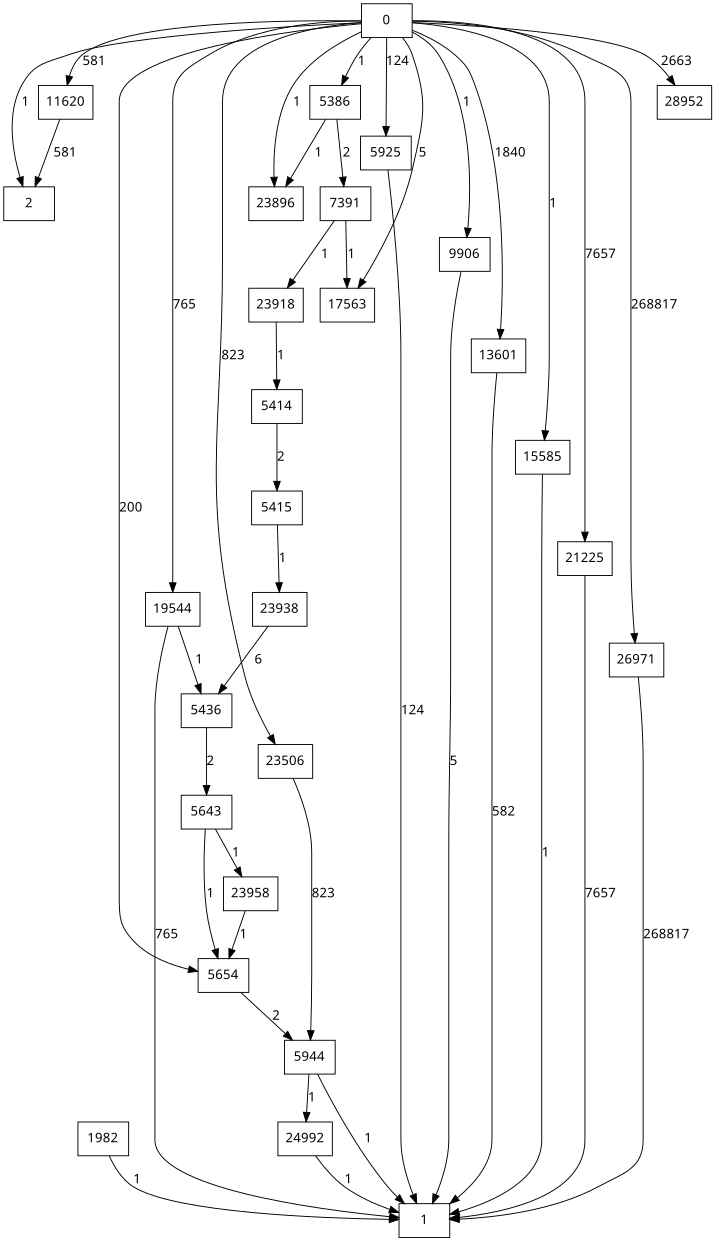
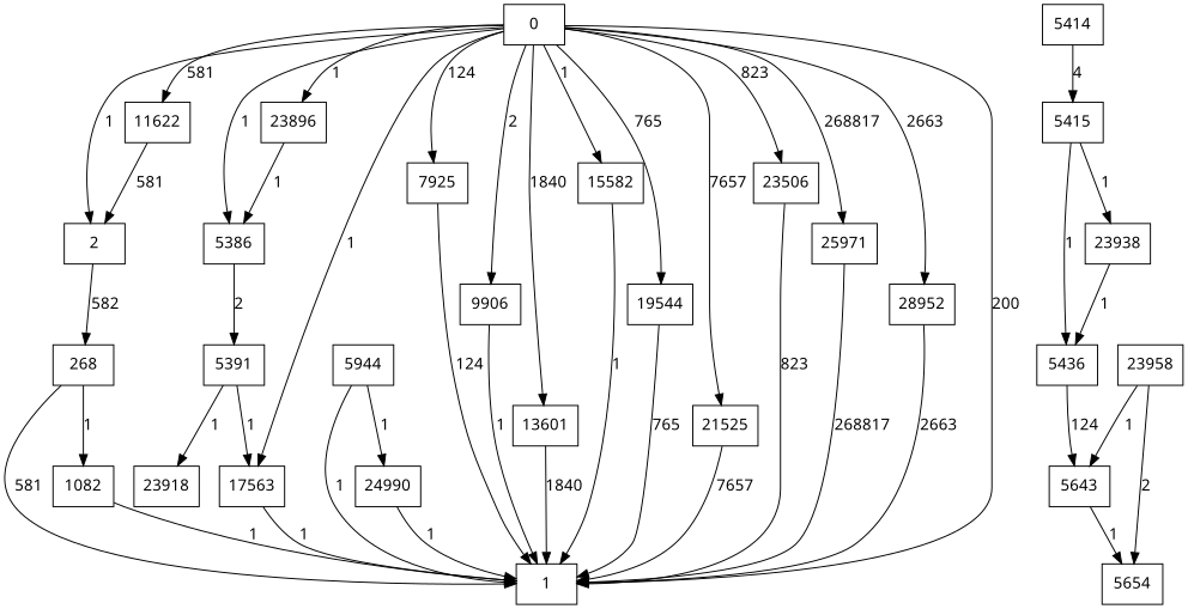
  digraph {
    fontname="Noto Sans"
    rankdir=TB
    node [fontname="Noto Sans" shape=rectangle]
    edge [fontname="Noto Sans"]
    2
+   268
    1
-   1982
+   1982 [label=1082]
    5386
-   5391 [label=7391]
+   5391
    23918
    17563
    5414
    5415
    5436
    23938
    n13 [label=5643]
    5654
    23958
    5944
-   24990 [label=24992]
-   7925 [label=5925]
+   24990
+   7925
    9906
-   11620
+   11620 [label=11622]
    13601
-   15582 [label=15585]
+   15582
    19544
-   21525 [label=21225]
+   21525
    23506
    23896
-   26971
+   26971 [label=25971]
    28952
    0
+   2 -> 268 [label=582]
+   268 -> 1 [label=581]
+   268 -> 1982 [label=1]
    1982 -> 1 [label=1]
    5386 -> 5391 [label=2]
    5391 -> 23918 [label=1]
    5391 -> 17563 [label=1]
-   23918 -> 5414 [label=1]
-   5414 -> 5415 [label=2]
-   19544 -> 5436 [label=1]
+   17563 -> 1 [label=1]
+   5414 -> 5415 [label=4]
+   5415 -> 5436 [label=1]
    5415 -> 23938 [label=1]
-   5436 -> n13 [label=2]
-   23938 -> 5436 [label=6]
+   5436 -> n13 [label=124]
+   23938 -> 5436 [label=1]
    n13 -> 5654 [label=1]
-   n13 -> 23958 [label=1]
-   5654 -> 5944 [label=2]
-   23958 -> 5654 [label=1]
+   23958 -> n13 [label=1]
+   23958 -> 5654 [label=2]
    5944 -> 1 [label=1]
    5944 -> 24990 [label=1]
    24990 -> 1 [label=1]
    7925 -> 1 [label=124]
-   9906 -> 1 [label=5]
+   9906 -> 1 [label=1]
    11620 -> 2 [label=581]
-   13601 -> 1 [label=582]
+   13601 -> 1 [label=1840]
    15582 -> 1 [label=1]
    19544 -> 1 [label=765]
    21525 -> 1 [label=7657]
-   23506 -> 5944 [label=823]
-   5386 -> 23896 [label=1]
+   23506 -> 1 [label=823]
+   23896 -> 5386 [label=1]
    26971 -> 1 [label=268817]
+   28952 -> 1 [label=2663]
    0 -> 2 [label=1]
-   0 -> 5654 [label=200]
+   0 -> 1 [label=200]
    0 -> 5386 [label=1]
-   0 -> 17563 [label=5]
+   0 -> 17563 [label=1]
    0 -> 7925 [label=124]
-   0 -> 9906 [label=1]
+   0 -> 9906 [label=2]
    0 -> 11620 [label=581]
    0 -> 13601 [label=1840]
    0 -> 15582 [label=1]
    0 -> 19544 [label=765]
    0 -> 21525 [label=7657]
    0 -> 23506 [label=823]
    0 -> 23896 [label=1]
    0 -> 26971 [label=268817]
    0 -> 28952 [label=2663]
  }
